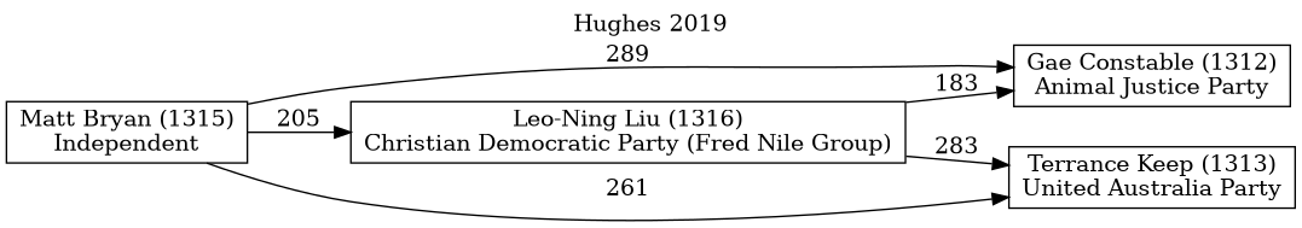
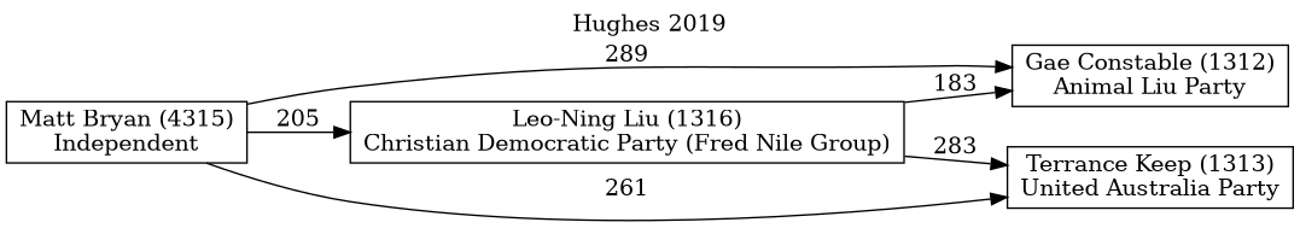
  digraph {
    label="Hughes 2019"
    labelloc=t
    mclimit=10
    rankdir=LR
    node [shape=box]
-   n1 [label="Gae Constable (1312)\nAnimal Justice Party"]
+   n1 [label="Gae Constable (1312)\nAnimal Liu Party"]
    n2 [label="Terrance Keep (1313)\nUnited Australia Party"]
    n3 [label="Leo-Ning Liu (1316)\nChristian Democratic Party (Fred Nile Group)"]
-   n4 [label="Matt Bryan (1315)\nIndependent"]
+   n4 [label="Matt Bryan (4315)\nIndependent"]
    n3 -> n1 [label=183]
    n3 -> n2 [label=283]
    n4 -> n1 [label=289]
    n4 -> n2 [label=261]
    n4 -> n3 [label=205]
  }
